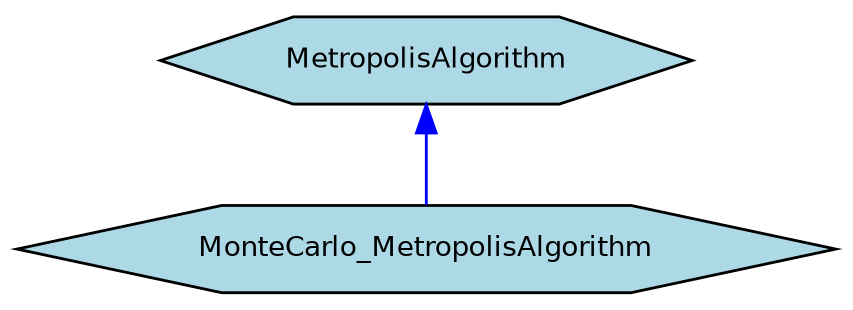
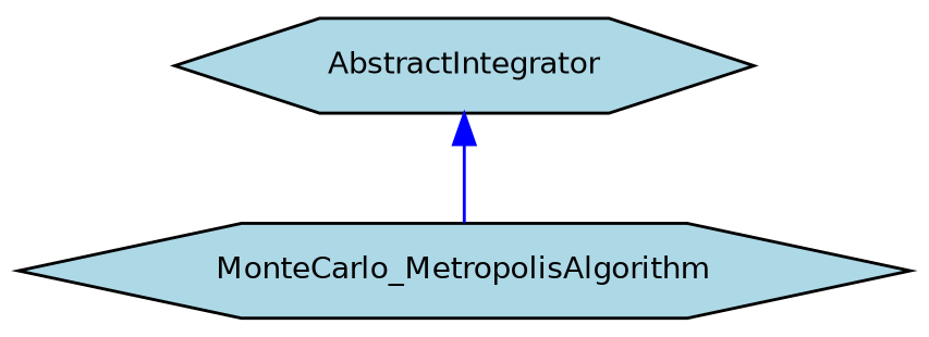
  digraph {
    node [color=black fillcolor=lightblue fontname=Helvetica fontsize=10 shape=hexagon style=filled]
    n1 [fontcolor=black height=0.2 label=MonteCarlo_MetropolisAlgorithm width=0.4]
-   n2 [height=0.2 label=MetropolisAlgorithm width=0.4]
+   n2 [height=0.2 label=AbstractIntegrator width=0.4]
    n2 -> n1 [color=blue dir=back fontname=Helvetica fontsize=10 labelfontname=Helvetica labelfontsize=10 style=solid]
  }
